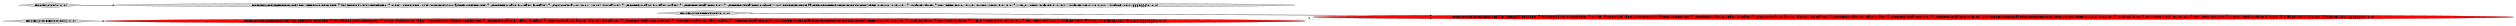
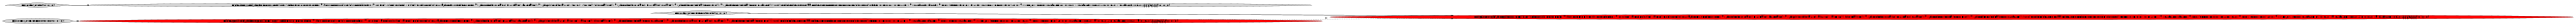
  digraph {
    rankdir=LR
    fontname="DejaVu Sans"
    node [fillcolor=lightgray shape=ellipse style=filled fontname="DejaVu Sans"]
    edge [style=bold fontname="DejaVu Sans"]
    n1 [fillcolor=red label="CalciteAssert.model(JdbcTest.SCOTT_MODEL).query(\"select empno, ename, grade \" + \"from scott.emp e inner join scott.salgrade s \" + \"on s.losal <= e.sal and s.hisal >= e.sal\").explainContains(\"PLAN=JdbcToEnumerableConverter\" + \" JdbcProject(EMPNO=($0(, ENAME=($1(, GRADE=($3()\" + \" JdbcJoin(condition=(AND(<=($4, $2), >=($5, $2))(, joinType=(inner()\" + \" JdbcProject(EMPNO=($0(, ENAME=($1(, SAL=($5()\" + \" JdbcTableScan(table=((SCOTT, EMP(()\" + \" JdbcTableScan(table=((SCOTT, SALGRADE(()\").runs().enable(CalciteAssert.DB == CalciteAssert.DatabaseInstance.HSQLDB).planHasSql(\"SELECT \"t\".\"EMPNO\", \"t\".\"ENAME\", \" + \"\"SALGRADE\".\"GRADE\"\" + \"FROM (SELECT \"EMPNO\", \"ENAME\", \"SAL\"\" + \"FROM \"SCOTT\".\"EMP\") AS \"t\"\" + \"INNER JOIN \"SCOTT\".\"SALGRADE\" ON \"t\".\"SAL\" >= \"SALGRADE\".\"LOSAL\" AND \"t\".\"SAL\" <= \"SALGRADE\".\"HISAL\"\")@@@3@@@['0', '1', '0']"]
    n2 [label="testNonEquiJoinReverseConditionPlan['0', '1', '0']" shape=diamond]
    n3 [label="CalciteAssert.model(JdbcTest.SCOTT_MODEL).query(\"select empno, ename, grade \" + \"from scott.emp e inner join scott.salgrade s \" + \"on e.sal > s.losal and e.sal < s.hisal\").explainContains(\"PLAN=JdbcToEnumerableConverter\" + \" JdbcProject(EMPNO=($0(, ENAME=($1(, GRADE=($3()\" + \" JdbcJoin(condition=(AND(>($2, $4), <($2, $5))(, joinType=(inner()\" + \" JdbcProject(EMPNO=($0(, ENAME=($1(, SAL=($5()\" + \" JdbcTableScan(table=((SCOTT, EMP(()\" + \" JdbcTableScan(table=((SCOTT, SALGRADE(()\").runs().enable(CalciteAssert.DB == CalciteAssert.DatabaseInstance.HSQLDB).planHasSql(\"SELECT \"t\".\"EMPNO\", \"t\".\"ENAME\", \" + \"\"SALGRADE\".\"GRADE\"\" + \"FROM (SELECT \"EMPNO\", \"ENAME\", \"SAL\"FROM \"SCOTT\".\"EMP\") AS \"t\"\" + \"INNER JOIN \"SCOTT\".\"SALGRADE\" ON \"t\".\"SAL\" > \"SALGRADE\".\"LOSAL\" AND \"t\".\"SAL\" < \"SALGRADE\".\"HISAL\"\")@@@3@@@['0', '0', '1']"]
    n4 [label="testNonEquiJoinPlan['0', '0', '1']" shape=diamond]
    n5 [fillcolor=red label="CalciteAssert.model(JdbcTest.SCOTT_MODEL).query(\"select empno, ename, grade \" + \"from scott.emp e inner join scott.salgrade s \" + \"on s.losal <= e.sal and s.hisal >= e.sal\").explainContains(\"PLAN=JdbcToEnumerableConverter\" + \" JdbcProject(EMPNO=($3(, ENAME=($4(, GRADE=($0()\" + \" JdbcJoin(condition=(AND(<=($1, $5), >=($2, $5))(, joinType=(inner()\" + \" JdbcTableScan(table=((SCOTT, SALGRADE(()\" + \" JdbcProject(EMPNO=($0(, ENAME=($1(, SAL=($5()\" + \" JdbcTableScan(table=((SCOTT, EMP(()\").runs().enable(CalciteAssert.DB == CalciteAssert.DatabaseInstance.HSQLDB).planHasSql(\"SELECT \"t\".\"EMPNO\", \"t\".\"ENAME\", \" + \"\"SALGRADE\".\"GRADE\"\" + \"FROM \"SCOTT\".\"SALGRADE\"\" + \"INNER JOIN (SELECT \"EMPNO\", \"ENAME\", \"SAL\"\" + \"FROM \"SCOTT\".\"EMP\") AS \"t\" ON \"SALGRADE\".\"LOSAL\" <= \"t\".\"SAL\" AND \"SALGRADE\".\"HISAL\" >= \"t\".\"SAL\"\")@@@3@@@['1', '0', '0']"]
-   n6 [label="testNonEquiJoinReverseConditionPlan['1', '0', '0']" shape=diamond]
+   n6 [label="testNonEquiJoinReverseConditionPlan['1', '0', '0']"]
    n2 -> n1
    n4 -> n3
    n5 -> n1 [label=0 style=dashed]
    n6 -> n5
  }
